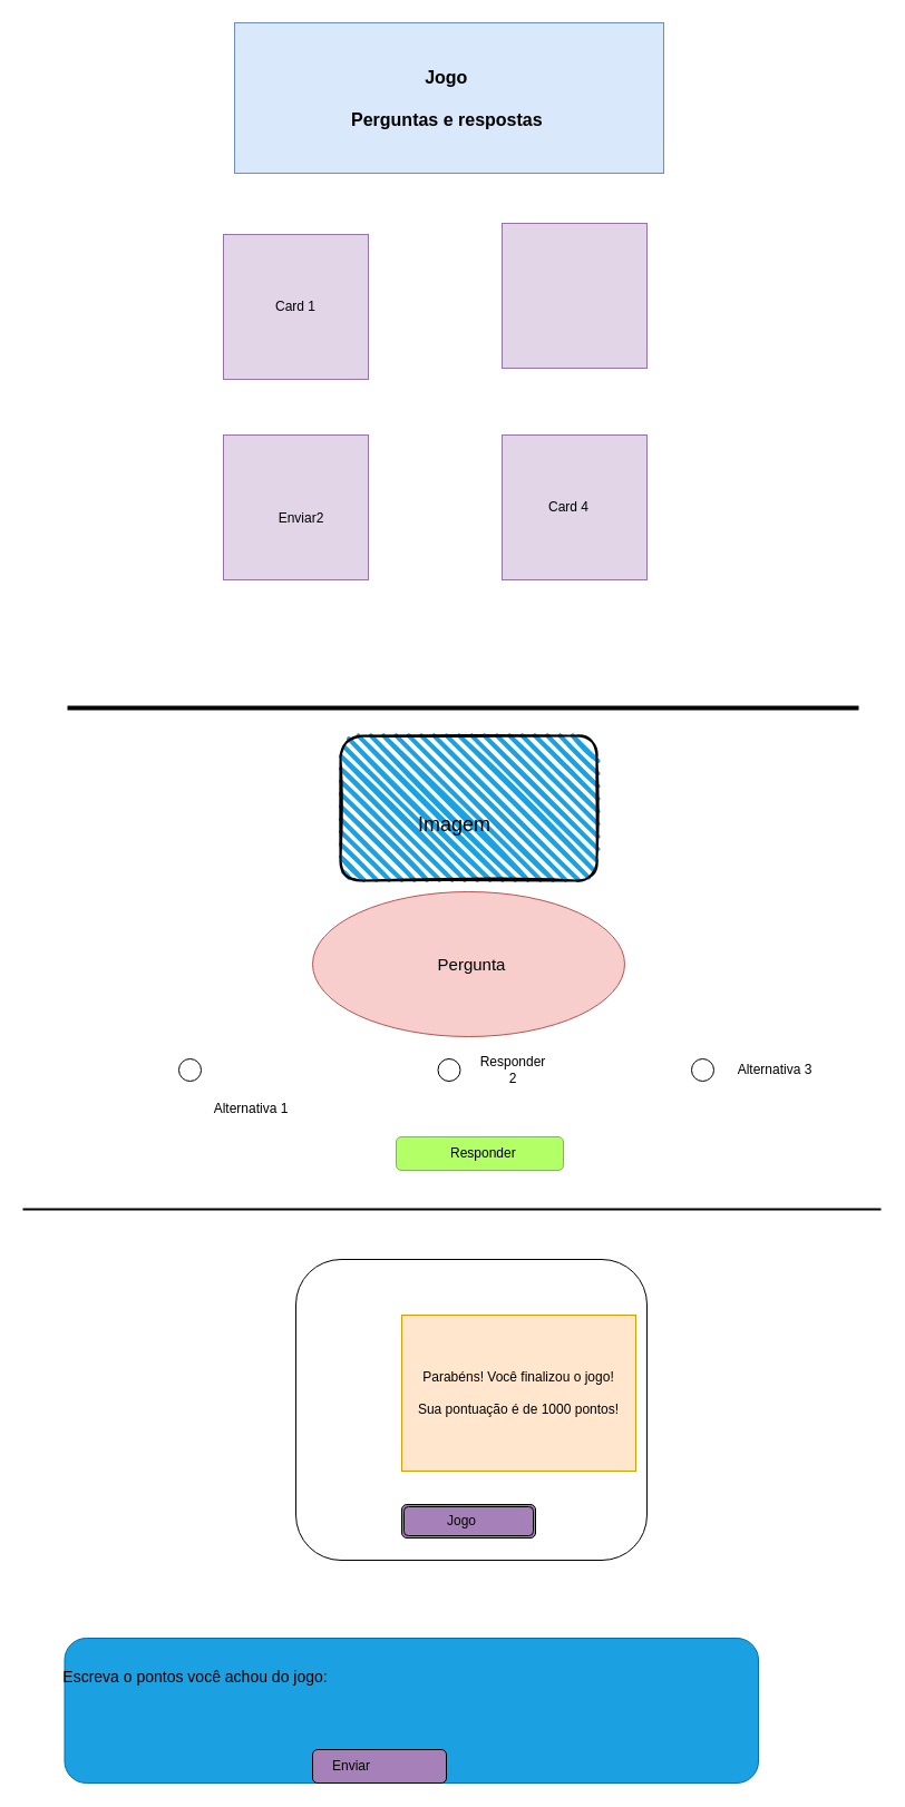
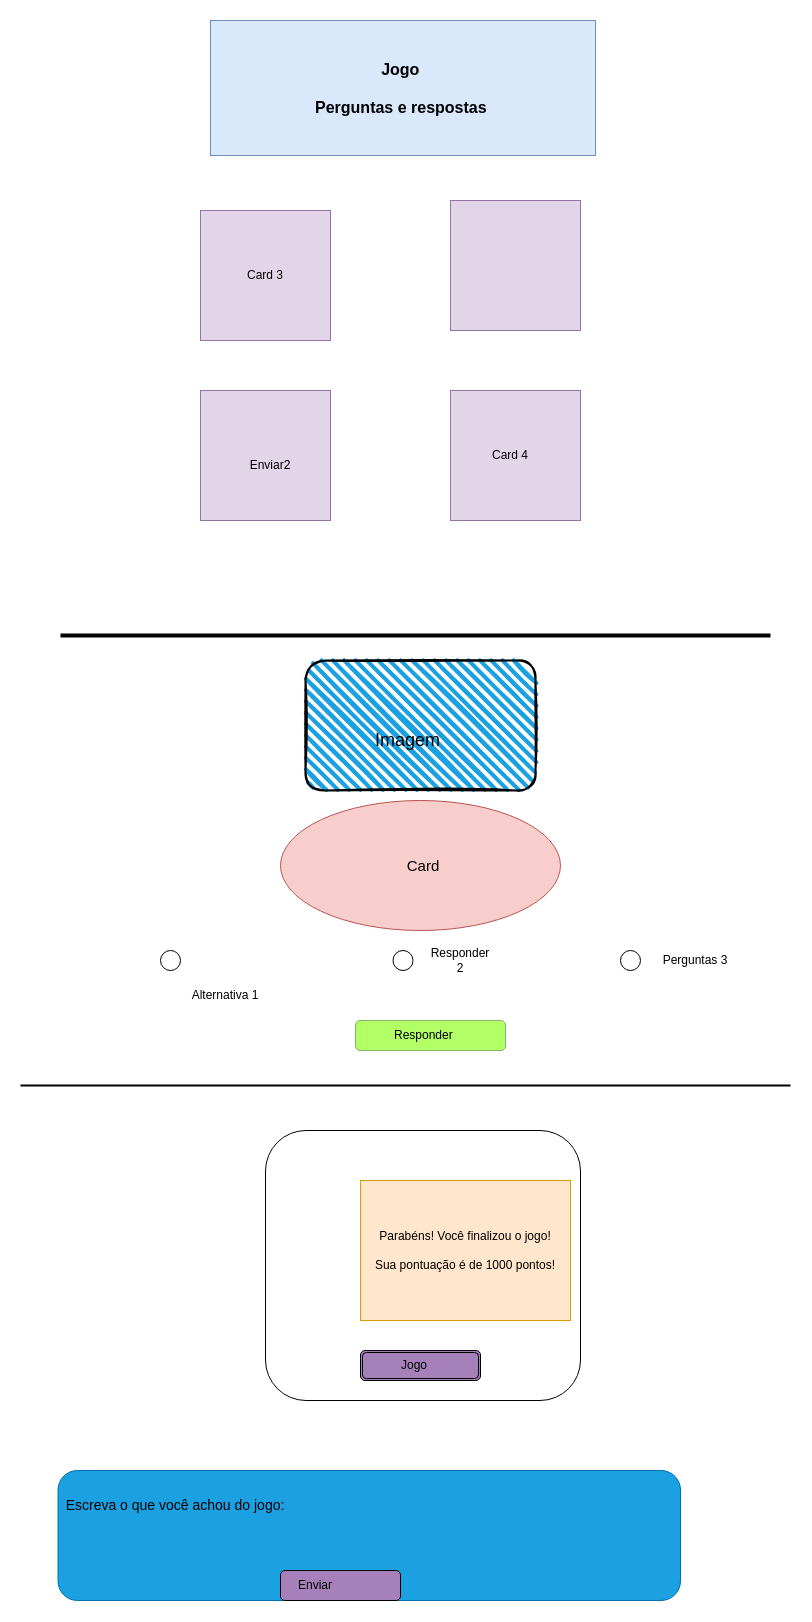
  <mxCell id="0" />
  <mxCell id="1" parent="0" />
  <mxCell id="2" value="" style="whiteSpace=wrap;html=1;aspect=fixed;fillColor=#e1d5e7;strokeColor=#9673a6;" vertex="1" parent="1"><mxGeometry x="200" y="210" width="130" height="130" as="geometry" /></mxCell>
  <mxCell id="3" value="" style="whiteSpace=wrap;html=1;aspect=fixed;fillColor=#e1d5e7;strokeColor=#9673a6;" vertex="1" parent="1"><mxGeometry x="450" y="200" width="130" height="130" as="geometry" /></mxCell>
  <mxCell id="4" value="" style="whiteSpace=wrap;html=1;aspect=fixed;fillColor=#e1d5e7;strokeColor=#9673a6;" vertex="1" parent="1"><mxGeometry x="200" y="390" width="130" height="130" as="geometry" /></mxCell>
  <mxCell id="5" value="&lt;b style=&quot;font-size: 16px&quot;&gt;Jogo&amp;nbsp;&lt;br&gt;&lt;br&gt;Perguntas e respostas&lt;/b&gt;&amp;nbsp;" style="text;html=1;strokeColor=#6c8ebf;fillColor=#dae8fc;align=center;verticalAlign=middle;whiteSpace=wrap;rounded=0;" vertex="1" parent="1"><mxGeometry x="210" y="20" width="385" height="135" as="geometry" /></mxCell>
  <mxCell id="6" value="" style="ellipse;whiteSpace=wrap;html=1;fillColor=#f8cecc;strokeColor=#b85450;" vertex="1" parent="1"><mxGeometry x="280" y="800" width="280" height="130" as="geometry" /></mxCell>
- <mxCell id="7" value="&lt;font style=&quot;font-size: 15px&quot;&gt;Pergunta&lt;/font&gt;" style="text;html=1;strokeColor=none;fillColor=none;align=center;verticalAlign=middle;whiteSpace=wrap;rounded=0;" vertex="1" parent="1"><mxGeometry x="367.5" y="845" width="110" height="40" as="geometry" /></mxCell>
+ <mxCell id="7" value="&lt;font style=&quot;font-size: 15px&quot;&gt;Card&lt;/font&gt;" style="text;html=1;strokeColor=none;fillColor=none;align=center;verticalAlign=middle;whiteSpace=wrap;rounded=0;" vertex="1" parent="1"><mxGeometry x="367.5" y="845" width="110" height="40" as="geometry" /></mxCell>
  <mxCell id="8" value="" style="whiteSpace=wrap;html=1;aspect=fixed;fillColor=#e1d5e7;strokeColor=#9673a6;" vertex="1" parent="1"><mxGeometry x="450" y="390" width="130" height="130" as="geometry" /></mxCell>
  <mxCell id="9" value="" style="line;strokeWidth=4;html=1;perimeter=backbonePerimeter;points=[];outlineConnect=0;" vertex="1" parent="1"><mxGeometry x="60" y="630" width="710" height="10" as="geometry" /></mxCell>
  <mxCell id="10" value="" style="ellipse;whiteSpace=wrap;html=1;" vertex="1" parent="1"><mxGeometry x="160" y="950" width="20" height="20" as="geometry" /></mxCell>
  <mxCell id="11" value="" style="ellipse;whiteSpace=wrap;html=1;" vertex="1" parent="1"><mxGeometry x="392.5" y="950" width="20" height="20" as="geometry" /></mxCell>
  <mxCell id="12" value="" style="ellipse;whiteSpace=wrap;html=1;" vertex="1" parent="1"><mxGeometry x="620" y="950" width="20" height="20" as="geometry" /></mxCell>
  <mxCell id="13" value="Alternativa 1" style="text;html=1;strokeColor=none;fillColor=none;align=center;verticalAlign=middle;whiteSpace=wrap;rounded=0;" vertex="1" parent="1"><mxGeometry x="190" y="985" width="70" height="20" as="geometry" /></mxCell>
  <mxCell id="14" value="Responder 2" style="text;html=1;strokeColor=none;fillColor=none;align=center;verticalAlign=middle;whiteSpace=wrap;rounded=0;" vertex="1" parent="1"><mxGeometry x="425" y="950" width="70" height="20" as="geometry" /></mxCell>
- <mxCell id="15" value="Alternativa 3" style="text;html=1;strokeColor=none;fillColor=none;align=center;verticalAlign=middle;whiteSpace=wrap;rounded=0;" vertex="1" parent="1"><mxGeometry x="660" y="950" width="70" height="20" as="geometry" /></mxCell>
+ <mxCell id="15" value="Perguntas 3" style="text;html=1;strokeColor=none;fillColor=none;align=center;verticalAlign=middle;whiteSpace=wrap;rounded=0;" vertex="1" parent="1"><mxGeometry x="660" y="950" width="70" height="20" as="geometry" /></mxCell>
  <mxCell id="16" value="" style="rounded=1;whiteSpace=wrap;html=1;" vertex="1" parent="1"><mxGeometry x="380" y="1350" width="100" height="30" as="geometry" /></mxCell>
  <mxCell id="17" value="" style="rounded=1;whiteSpace=wrap;html=1;strokeColor=#82b366;fillColor=#B3FF66;" vertex="1" parent="1"><mxGeometry x="355" y="1020" width="150" height="30" as="geometry" /></mxCell>
  <mxCell id="18" value="" style="rounded=1;whiteSpace=wrap;html=1;" vertex="1" parent="1"><mxGeometry x="265" y="1130" width="315" height="270" as="geometry" /></mxCell>
  <mxCell id="19" value="" style="line;strokeWidth=2;html=1;fillColor=#B3FF66;" vertex="1" parent="1"><mxGeometry x="20" y="1080" width="770" height="10" as="geometry" /></mxCell>
  <mxCell id="20" value="" style="shape=ext;double=1;rounded=1;whiteSpace=wrap;html=1;fillColor=#A680B8;" vertex="1" parent="1"><mxGeometry x="360" y="1350" width="120" height="30" as="geometry" /></mxCell>
  <mxCell id="21" value="Parabéns! Você finalizou o jogo!&lt;br&gt;&lt;br&gt;Sua pontuação é de 1000 pontos!" style="text;html=1;strokeColor=#d79b00;fillColor=#ffe6cc;align=center;verticalAlign=middle;whiteSpace=wrap;rounded=0;" vertex="1" parent="1"><mxGeometry x="360" y="1180" width="210" height="140" as="geometry" /></mxCell>
  <mxCell id="22" value="Jogo" style="text;html=1;strokeColor=none;fillColor=none;align=center;verticalAlign=middle;whiteSpace=wrap;rounded=0;" vertex="1" parent="1"><mxGeometry x="379" y="1355" width="70" height="20" as="geometry" /></mxCell>
- <mxCell id="23" value="Responder&amp;nbsp;" style="text;html=1;strokeColor=none;fillColor=none;align=center;verticalAlign=middle;whiteSpace=wrap;rounded=0;" vertex="1" parent="1"><mxGeometry x="400" y="1025" width="70" height="20" as="geometry" /></mxCell>
- <mxCell id="24" value="Card 1" style="text;html=1;strokeColor=none;fillColor=none;align=center;verticalAlign=middle;whiteSpace=wrap;rounded=0;" vertex="1" parent="1"><mxGeometry x="230" y="235" width="70" height="80" as="geometry" /></mxCell>
+ <mxCell id="23" value="Responder&amp;nbsp;" style="text;html=1;strokeColor=none;fillColor=none;align=center;verticalAlign=middle;whiteSpace=wrap;rounded=0;" vertex="1" parent="1"><mxGeometry x="390" y="1025" width="70" height="20" as="geometry" /></mxCell>
+ <mxCell id="24" value="Card 3" style="text;html=1;strokeColor=none;fillColor=none;align=center;verticalAlign=middle;whiteSpace=wrap;rounded=0;" vertex="1" parent="1"><mxGeometry x="230" y="235" width="70" height="80" as="geometry" /></mxCell>
  <mxCell id="25" value="Enviar2" style="text;html=1;strokeColor=none;fillColor=none;align=center;verticalAlign=middle;whiteSpace=wrap;rounded=0;" vertex="1" parent="1"><mxGeometry x="220" y="440" width="100" height="50" as="geometry" /></mxCell>
  <mxCell id="26" value="Card 4" style="text;html=1;strokeColor=none;fillColor=none;align=center;verticalAlign=middle;whiteSpace=wrap;rounded=0;" vertex="1" parent="1"><mxGeometry x="425" y="420" width="170" height="70" as="geometry" /></mxCell>
  <mxCell id="27" value="" style="rounded=1;whiteSpace=wrap;html=1;strokeWidth=2;fillWeight=4;hachureGap=8;hachureAngle=45;fillColor=#1ba1e2;sketch=1;" vertex="1" parent="1"><mxGeometry x="305" y="660" width="230" height="130" as="geometry" /></mxCell>
  <mxCell id="28" value="&lt;font style=&quot;font-size: 18px&quot;&gt;Imagem&amp;nbsp;&lt;/font&gt;" style="text;html=1;strokeColor=none;fillColor=none;align=center;verticalAlign=middle;whiteSpace=wrap;rounded=0;" vertex="1" parent="1"><mxGeometry x="320" y="730" width="180" height="20" as="geometry" /></mxCell>
  <mxCell id="29" value="" style="rounded=1;whiteSpace=wrap;html=1;fillColor=#1ba1e2;strokeColor=#006EAF;fontColor=#ffffff;" vertex="1" parent="1"><mxGeometry x="57.5" y="1470" width="622.5" height="130" as="geometry" /></mxCell>
- <mxCell id="30" value="&lt;font style=&quot;font-size: 14px&quot;&gt;Escreva o pontos você achou do jogo:&lt;/font&gt;" style="text;html=1;strokeColor=none;fillColor=none;align=center;verticalAlign=middle;whiteSpace=wrap;rounded=0;" vertex="1" parent="1"><mxGeometry x="45" y="1480" width="260" height="50" as="geometry" /></mxCell>
+ <mxCell id="30" value="&lt;font style=&quot;font-size: 14px&quot;&gt;Escreva o que você achou do jogo:&lt;/font&gt;" style="text;html=1;strokeColor=none;fillColor=none;align=center;verticalAlign=middle;whiteSpace=wrap;rounded=0;" vertex="1" parent="1"><mxGeometry x="45" y="1480" width="260" height="50" as="geometry" /></mxCell>
  <mxCell id="31" value="" style="rounded=1;whiteSpace=wrap;html=1;fillColor=#A680B8;" vertex="1" parent="1"><mxGeometry x="280" y="1570" width="120" height="30" as="geometry" /></mxCell>
  <mxCell id="32" value="Enviar" style="text;html=1;strokeColor=none;fillColor=none;align=center;verticalAlign=middle;whiteSpace=wrap;rounded=0;" vertex="1" parent="1"><mxGeometry x="285" y="1575" width="60" height="20" as="geometry" /></mxCell>
